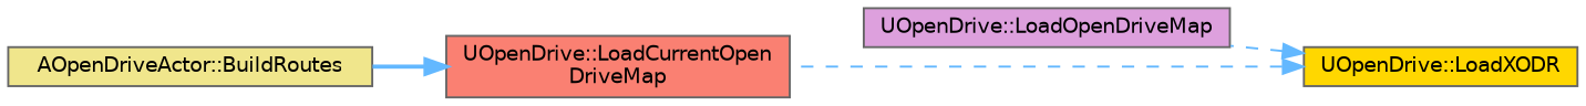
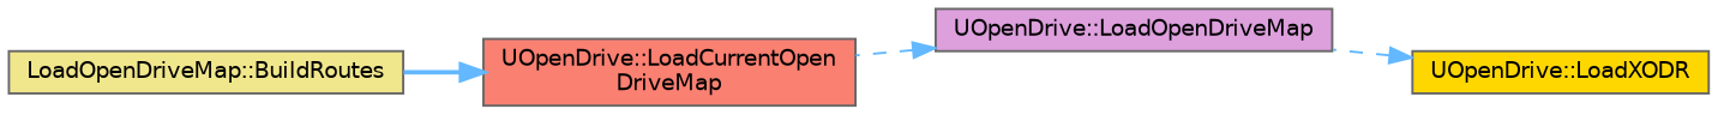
  digraph {
    rankdir=RL
    node [color=grey40 fontname=Helvetica fontsize=10 shape=box style=filled]
    edge [color=steelblue1 dir=back fontname=Helvetica fontsize=10 labelfontname=Helvetica labelfontsize=10 style=dashed]
    n1 [color=gray40 fillcolor=gold fontcolor=black height=0.2 label="UOpenDrive::LoadXODR" width=0.4]
    n2 [fillcolor=plum height=0.2 label="UOpenDrive::LoadOpenDriveMap" width=0.4]
-   n3 [fillcolor=khaki height=0.2 label="AOpenDriveActor::BuildRoutes" width=0.4]
+   n3 [fillcolor=khaki height=0.2 label="LoadOpenDriveMap::BuildRoutes" width=0.4]
    n4 [fillcolor=salmon height=0.2 label="UOpenDrive::LoadCurrentOpen\lDriveMap" width=0.4]
    n1 -> n2
-   n1 -> n4
+   n2 -> n4
    n4 -> n3 [style=bold]
  }
